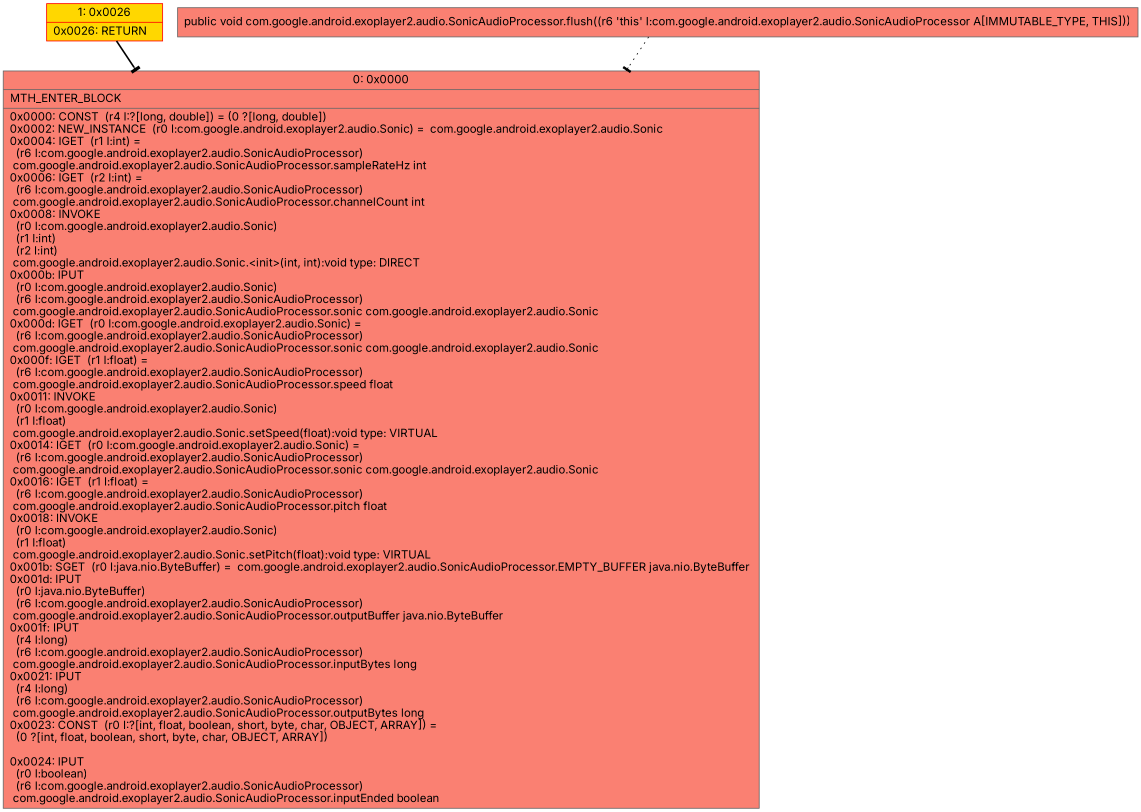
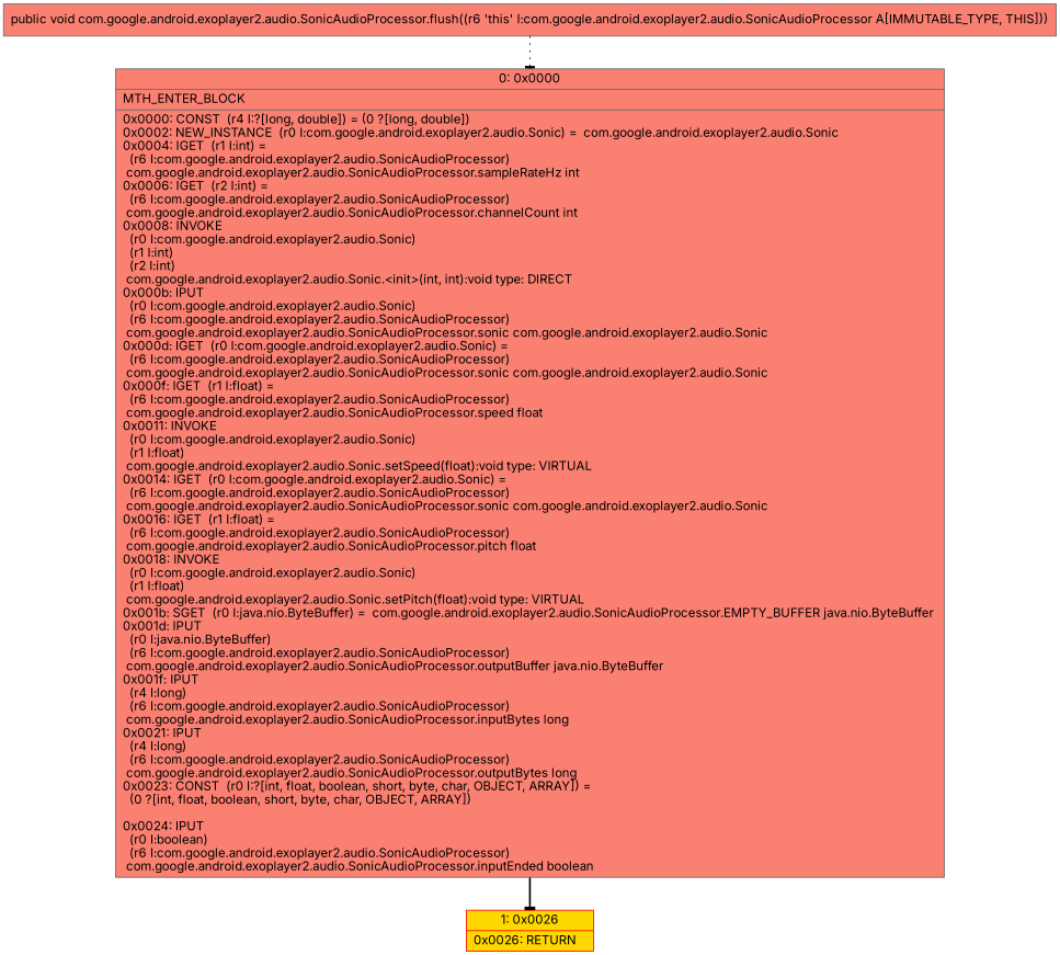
  digraph {
    fontname=Inter
    node [shape=record style=filled fillcolor=salmon color=gray40 fontname=Inter]
    edge [color=black arrowhead=tee fontname=Inter]
    n1 [label="{0\:\ 0x0000|MTH_ENTER_BLOCK\l|0x0000: CONST  (r4 I:?[long, double]) = (0 ?[long, double]) \l0x0002: NEW_INSTANCE  (r0 I:com.google.android.exoplayer2.audio.Sonic) =  com.google.android.exoplayer2.audio.Sonic \l0x0004: IGET  (r1 I:int) = \l  (r6 I:com.google.android.exoplayer2.audio.SonicAudioProcessor)\l com.google.android.exoplayer2.audio.SonicAudioProcessor.sampleRateHz int \l0x0006: IGET  (r2 I:int) = \l  (r6 I:com.google.android.exoplayer2.audio.SonicAudioProcessor)\l com.google.android.exoplayer2.audio.SonicAudioProcessor.channelCount int \l0x0008: INVOKE  \l  (r0 I:com.google.android.exoplayer2.audio.Sonic)\l  (r1 I:int)\l  (r2 I:int)\l com.google.android.exoplayer2.audio.Sonic.\<init\>(int, int):void type: DIRECT \l0x000b: IPUT  \l  (r0 I:com.google.android.exoplayer2.audio.Sonic)\l  (r6 I:com.google.android.exoplayer2.audio.SonicAudioProcessor)\l com.google.android.exoplayer2.audio.SonicAudioProcessor.sonic com.google.android.exoplayer2.audio.Sonic \l0x000d: IGET  (r0 I:com.google.android.exoplayer2.audio.Sonic) = \l  (r6 I:com.google.android.exoplayer2.audio.SonicAudioProcessor)\l com.google.android.exoplayer2.audio.SonicAudioProcessor.sonic com.google.android.exoplayer2.audio.Sonic \l0x000f: IGET  (r1 I:float) = \l  (r6 I:com.google.android.exoplayer2.audio.SonicAudioProcessor)\l com.google.android.exoplayer2.audio.SonicAudioProcessor.speed float \l0x0011: INVOKE  \l  (r0 I:com.google.android.exoplayer2.audio.Sonic)\l  (r1 I:float)\l com.google.android.exoplayer2.audio.Sonic.setSpeed(float):void type: VIRTUAL \l0x0014: IGET  (r0 I:com.google.android.exoplayer2.audio.Sonic) = \l  (r6 I:com.google.android.exoplayer2.audio.SonicAudioProcessor)\l com.google.android.exoplayer2.audio.SonicAudioProcessor.sonic com.google.android.exoplayer2.audio.Sonic \l0x0016: IGET  (r1 I:float) = \l  (r6 I:com.google.android.exoplayer2.audio.SonicAudioProcessor)\l com.google.android.exoplayer2.audio.SonicAudioProcessor.pitch float \l0x0018: INVOKE  \l  (r0 I:com.google.android.exoplayer2.audio.Sonic)\l  (r1 I:float)\l com.google.android.exoplayer2.audio.Sonic.setPitch(float):void type: VIRTUAL \l0x001b: SGET  (r0 I:java.nio.ByteBuffer) =  com.google.android.exoplayer2.audio.SonicAudioProcessor.EMPTY_BUFFER java.nio.ByteBuffer \l0x001d: IPUT  \l  (r0 I:java.nio.ByteBuffer)\l  (r6 I:com.google.android.exoplayer2.audio.SonicAudioProcessor)\l com.google.android.exoplayer2.audio.SonicAudioProcessor.outputBuffer java.nio.ByteBuffer \l0x001f: IPUT  \l  (r4 I:long)\l  (r6 I:com.google.android.exoplayer2.audio.SonicAudioProcessor)\l com.google.android.exoplayer2.audio.SonicAudioProcessor.inputBytes long \l0x0021: IPUT  \l  (r4 I:long)\l  (r6 I:com.google.android.exoplayer2.audio.SonicAudioProcessor)\l com.google.android.exoplayer2.audio.SonicAudioProcessor.outputBytes long \l0x0023: CONST  (r0 I:?[int, float, boolean, short, byte, char, OBJECT, ARRAY]) = \l  (0 ?[int, float, boolean, short, byte, char, OBJECT, ARRAY])\l \l0x0024: IPUT  \l  (r0 I:boolean)\l  (r6 I:com.google.android.exoplayer2.audio.SonicAudioProcessor)\l com.google.android.exoplayer2.audio.SonicAudioProcessor.inputEnded boolean \l}"]
    n2 [label="{1\:\ 0x0026|0x0026: RETURN   \l}" fillcolor=gold color=red]
    n3 [label="{public void com.google.android.exoplayer2.audio.SonicAudioProcessor.flush((r6 'this' I:com.google.android.exoplayer2.audio.SonicAudioProcessor A[IMMUTABLE_TYPE, THIS])) }"]
-   n2 -> n1 [style=bold]
+   n1 -> n2 [style=bold]
    n3 -> n1 [style=dotted]
  }
